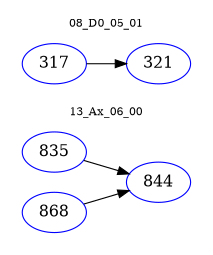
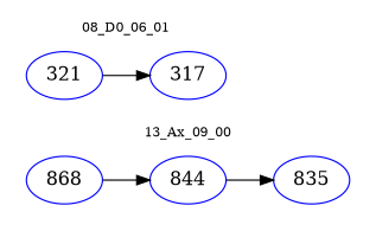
  digraph {
    rankdir=LR
    node [color=blue]
    edge [color=black]
    n1 [label=844]
    n2 [label=835]
    n3 [label=868]
    n4 [label=321]
    n5 [label=317]
    subgraph cluster_1 {
      color=white
      fontsize=10
-     label="13_Ax_06_00"
+     label="13_Ax_09_00"
      n1
      n2
      n3
    }
    subgraph cluster_2 {
      color=white
      fontsize=10
-     label="08_D0_05_01"
+     label="08_D0_06_01"
      n4
      n5
    }
-   n2 -> n1
+   n1 -> n2
    n3 -> n1
-   n5 -> n4
+   n4 -> n5
  }
